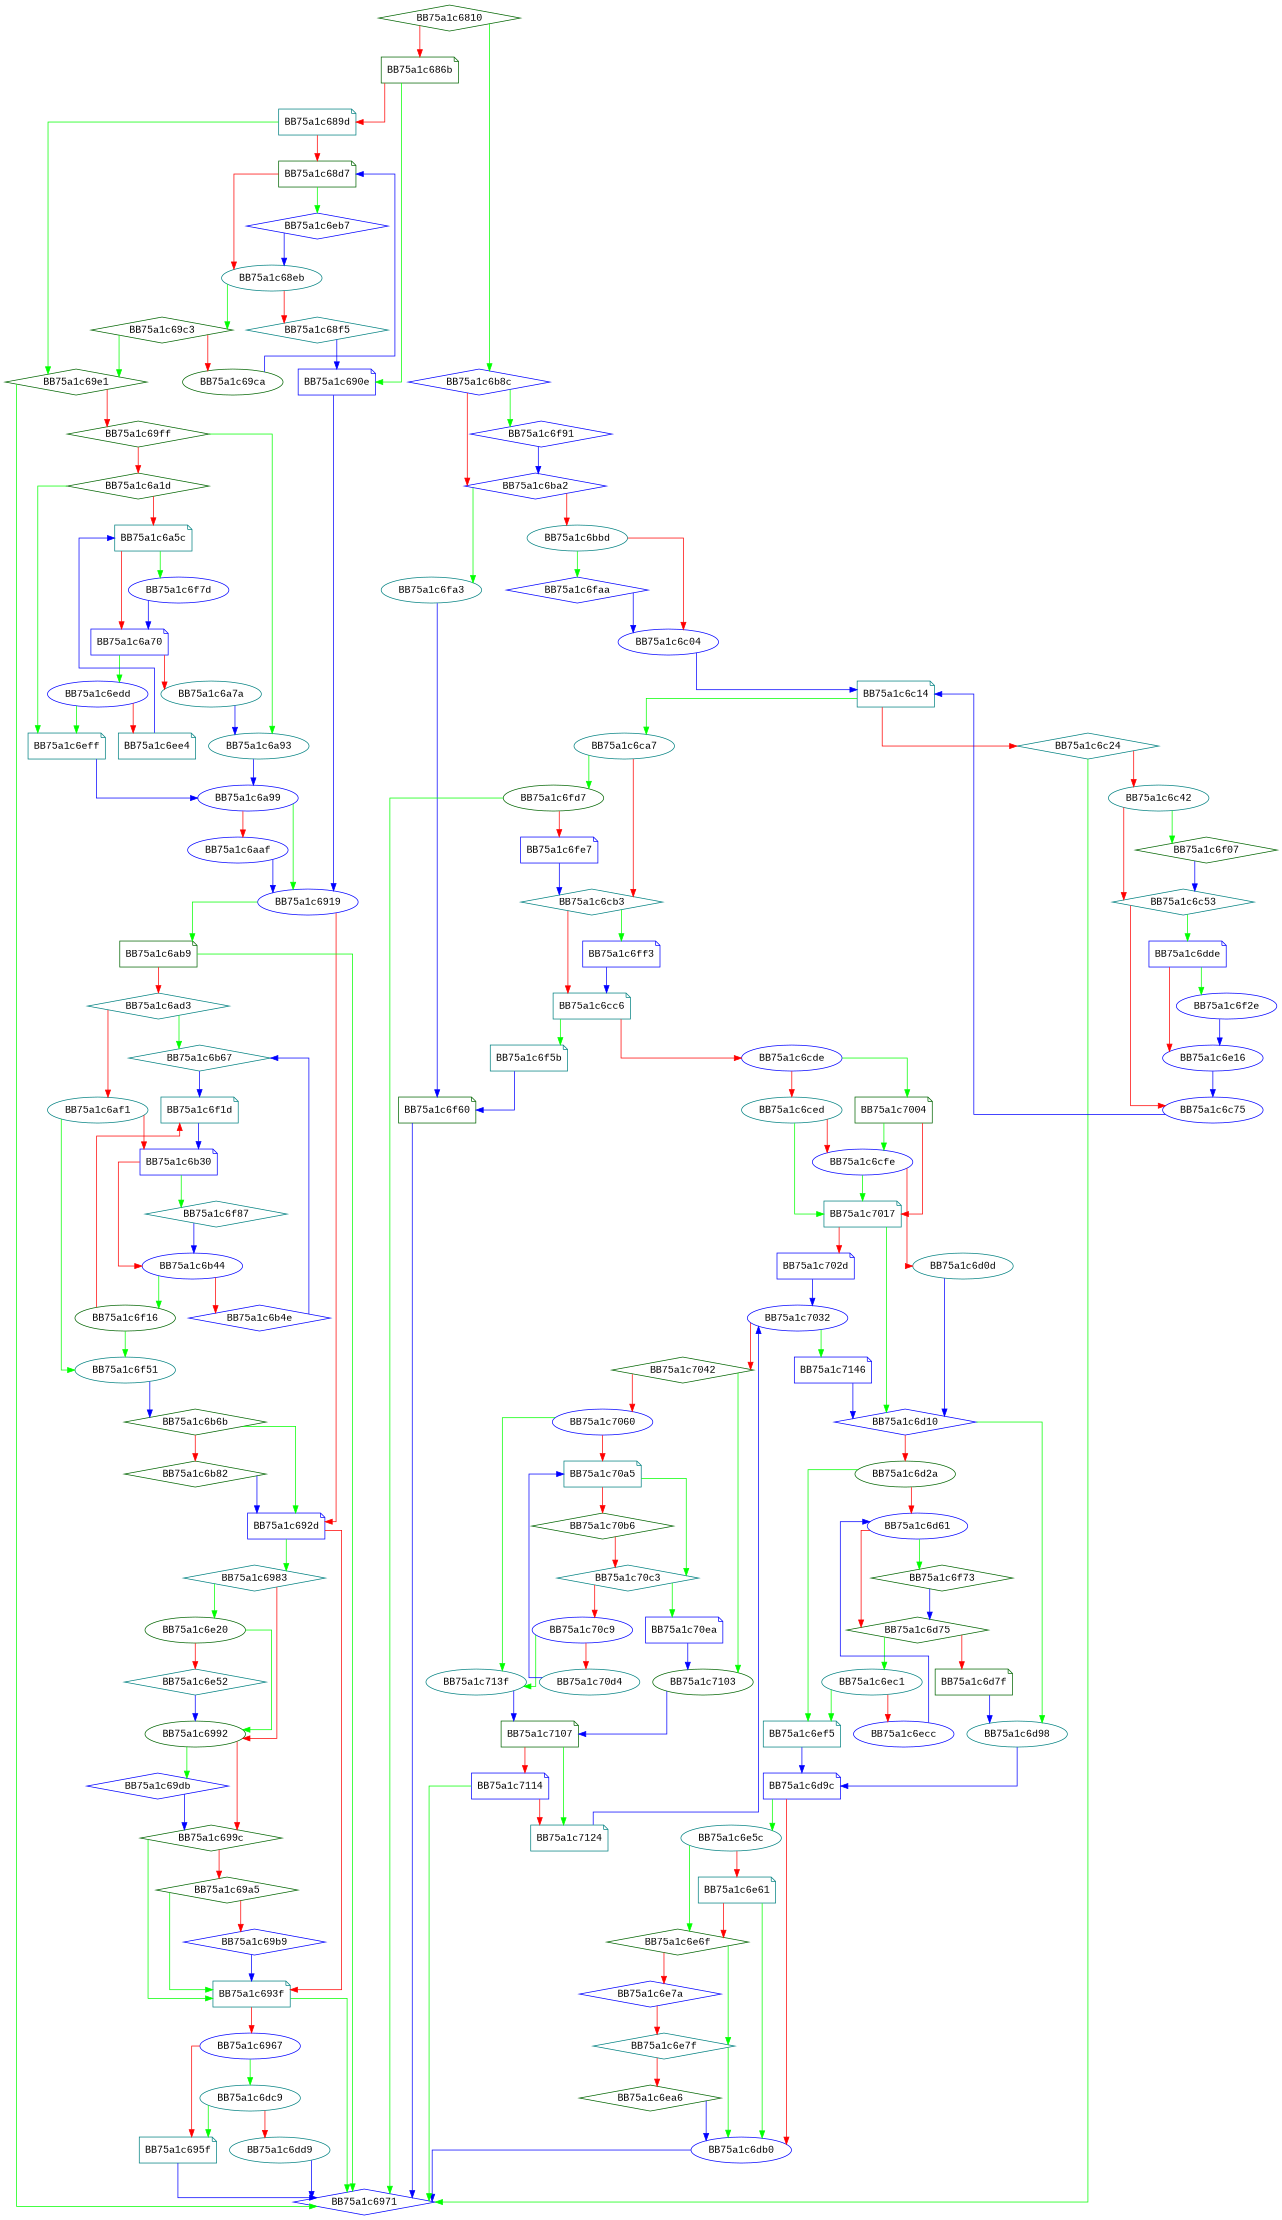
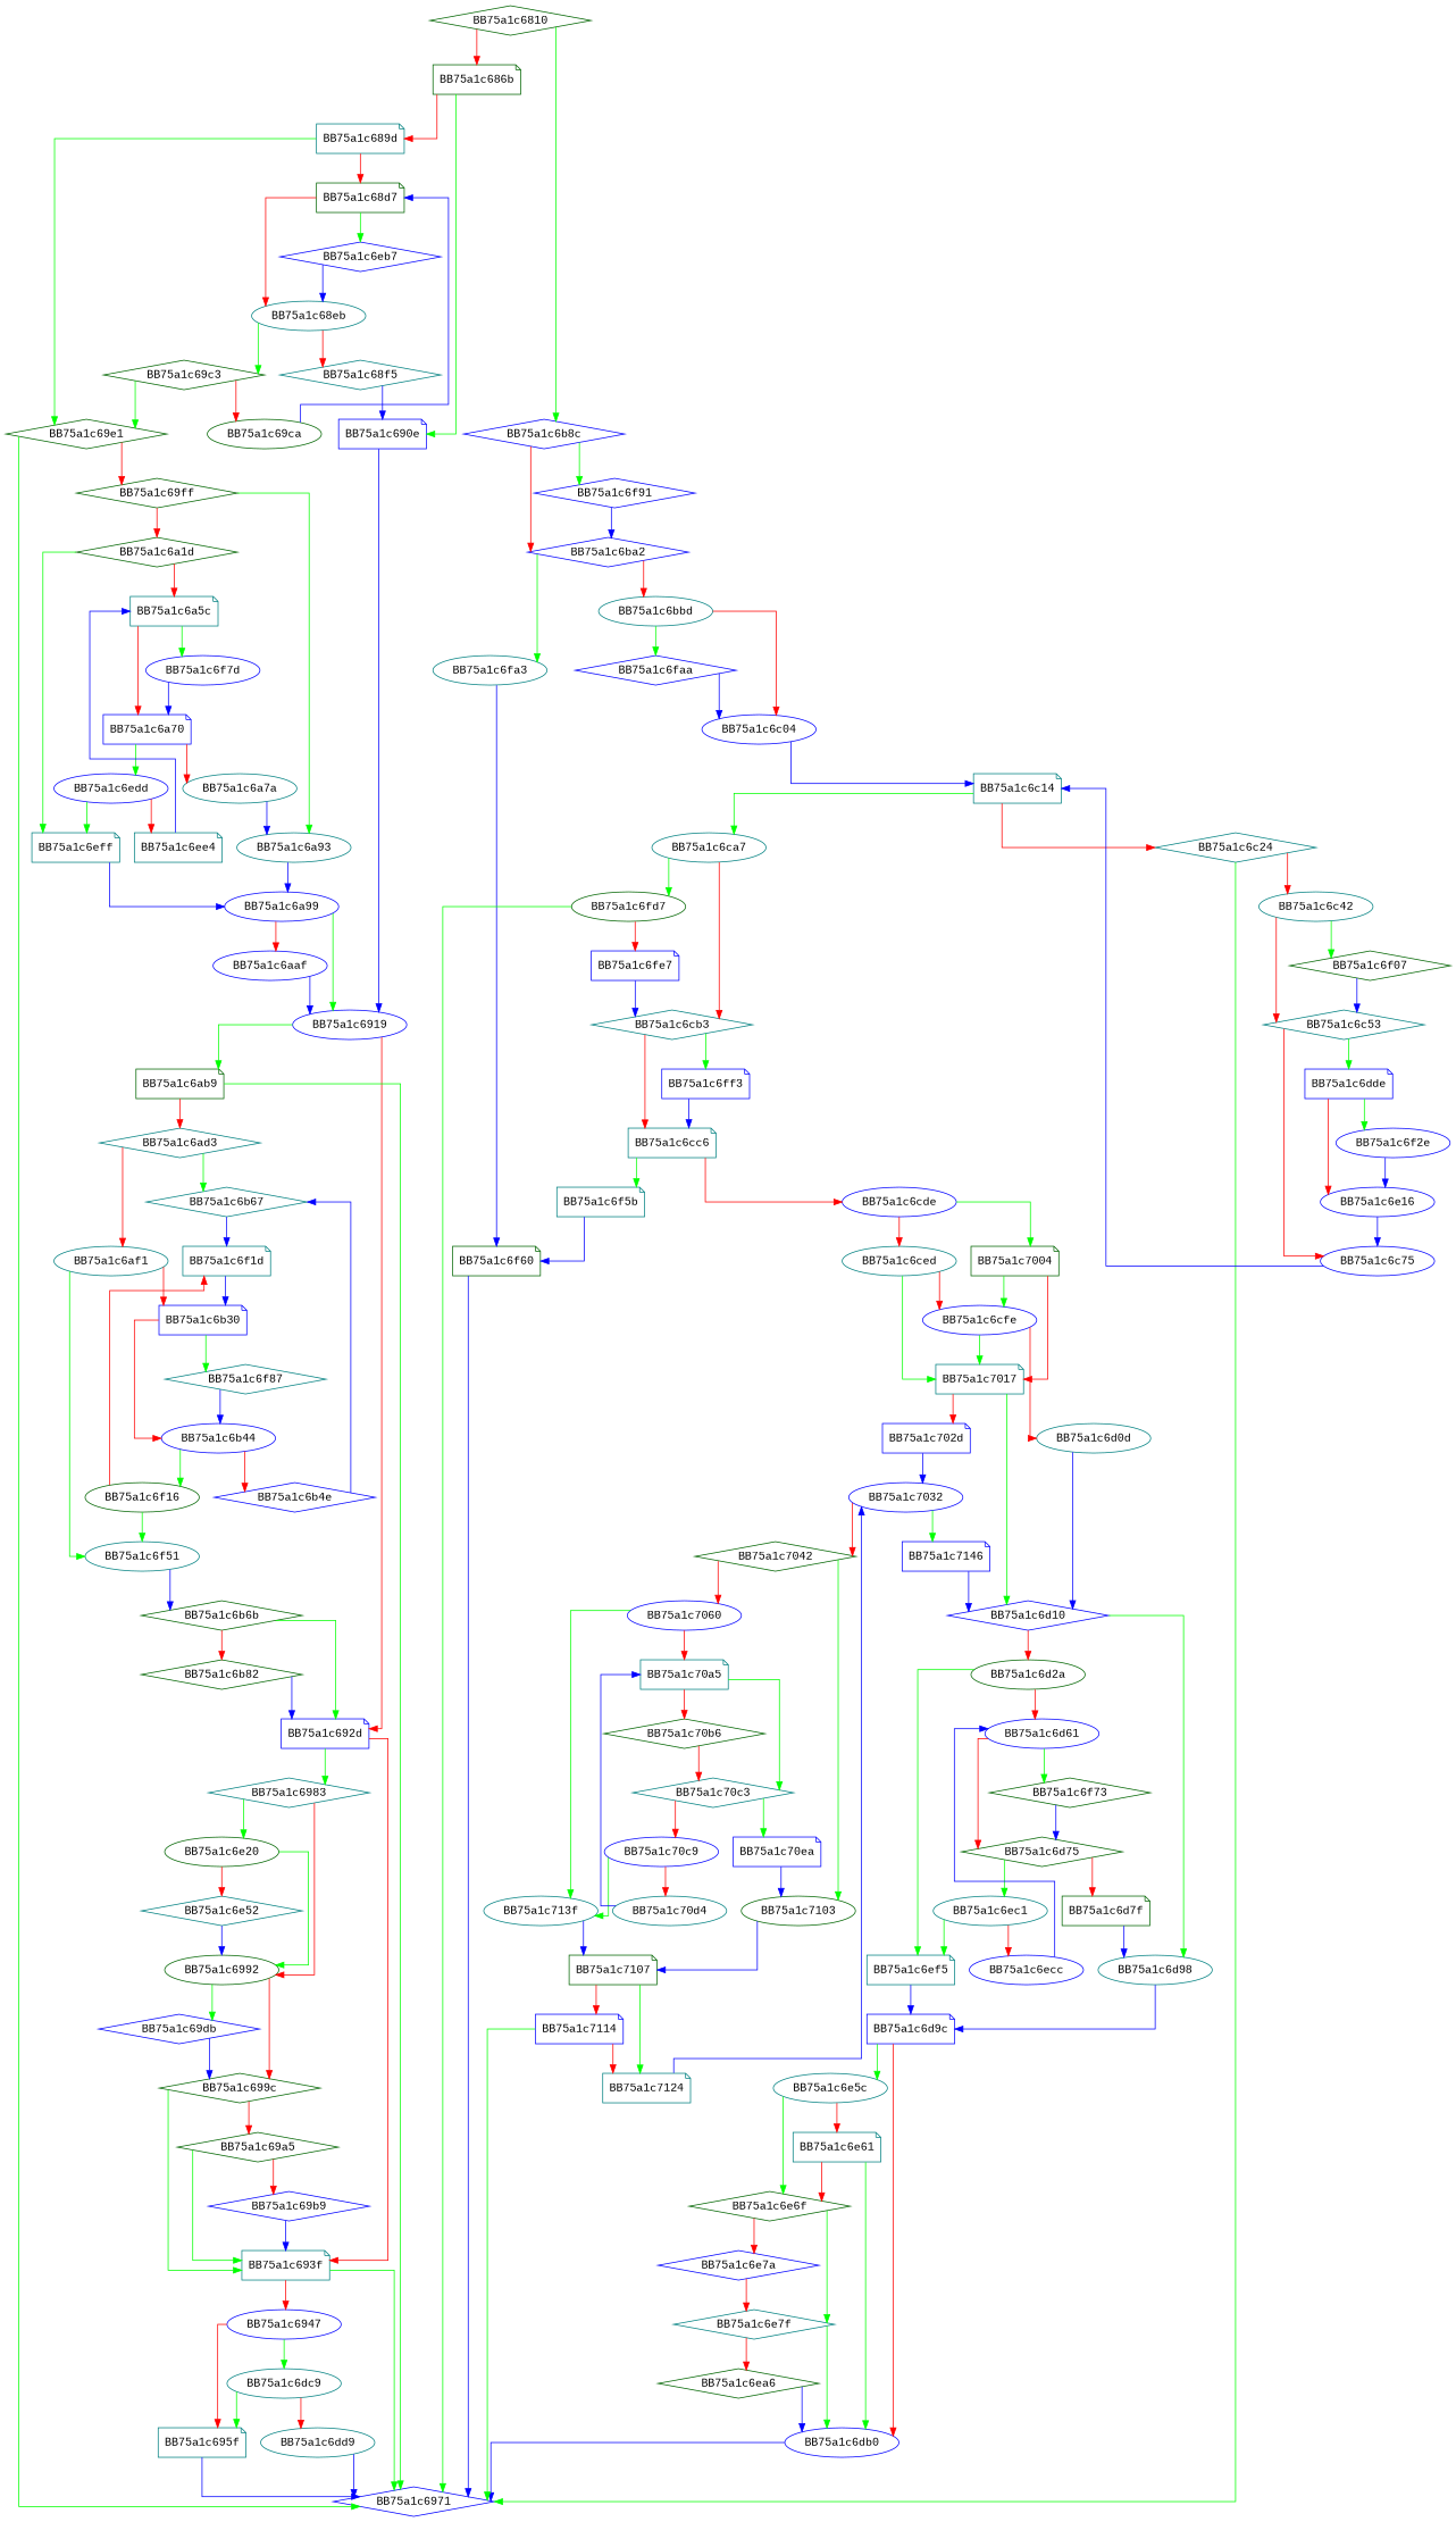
  digraph {
    fontname="Liberation Mono"
    splines=ortho
    node [color=teal fontname="Liberation Mono" shape=ellipse]
    edge [color=red fontname="Liberation Mono"]
    BB75a1c6810 [color=darkgreen shape=diamond]
    BB75a1c6b8c [color=blue shape=diamond]
    BB75a1c686b [color=darkgreen shape=note]
    BB75a1c6f91 [color=blue shape=diamond]
    BB75a1c6ba2 [color=blue shape=diamond]
    BB75a1c690e [color=blue shape=note]
    BB75a1c689d [shape=note]
    BB75a1c6fa3
    BB75a1c6bbd
    BB75a1c6919 [color=blue]
    BB75a1c69e1 [color=darkgreen shape=diamond]
    BB75a1c68d7 [color=darkgreen shape=note]
    BB75a1c6ab9 [color=darkgreen shape=note]
    BB75a1c692d [color=blue shape=note]
    BB75a1c6971 [color=blue shape=diamond]
    BB75a1c69ff [color=darkgreen shape=diamond]
    BB75a1c6eb7 [color=blue shape=diamond]
    BB75a1c68eb
    BB75a1c6a93
    BB75a1c6a1d [color=darkgreen shape=diamond]
    BB75a1c69c3 [color=darkgreen shape=diamond]
    BB75a1c68f5 [shape=diamond]
    BB75a1c69ca [color=darkgreen]
    BB75a1c6ad3 [shape=diamond]
    BB75a1c6983 [shape=diamond]
    BB75a1c693f [shape=note]
    BB75a1c6b67 [shape=diamond]
    BB75a1c6af1
    BB75a1c6e20 [color=darkgreen]
    BB75a1c6992 [color=darkgreen]
-   BB75a1c6947 [color=blue label=BB75a1c6967]
+   BB75a1c6947 [color=blue]
    BB75a1c6e52 [shape=diamond]
    BB75a1c69db [color=blue shape=diamond]
    BB75a1c699c [color=darkgreen shape=diamond]
    BB75a1c6dc9
    BB75a1c695f [shape=note]
    BB75a1c6dd9
    BB75a1c69a5 [color=darkgreen shape=diamond]
    BB75a1c69b9 [color=blue shape=diamond]
    BB75a1c6a99 [color=blue]
    BB75a1c6eff [shape=note]
    BB75a1c6a5c [shape=note]
    BB75a1c6aaf [color=blue]
    BB75a1c6f7d [color=blue]
    BB75a1c6a70 [color=blue shape=note]
    BB75a1c6edd [color=blue]
    BB75a1c6a7a
    BB75a1c6ee4 [shape=note]
    BB75a1c6f1d [shape=note]
    BB75a1c6f51
    BB75a1c6b30 [color=blue shape=note]
    BB75a1c6b6b [color=darkgreen shape=diamond]
    BB75a1c6b82 [color=darkgreen shape=diamond]
    BB75a1c6f87 [shape=diamond]
    BB75a1c6b44 [color=blue]
    BB75a1c6f16 [color=darkgreen]
    BB75a1c6b4e [color=blue shape=diamond]
    BB75a1c6f60 [color=darkgreen shape=note]
    BB75a1c6faa [color=blue shape=diamond]
    BB75a1c6c04 [color=blue]
    BB75a1c6c14 [shape=note]
    BB75a1c6ca7
    BB75a1c6c24 [shape=diamond]
    BB75a1c6fd7 [color=darkgreen]
    BB75a1c6cb3 [shape=diamond]
    BB75a1c6c42
    BB75a1c6fe7 [color=blue shape=note]
    BB75a1c6ff3 [color=blue shape=note]
    BB75a1c6cc6 [shape=note]
    BB75a1c6f07 [color=darkgreen shape=diamond]
    BB75a1c6c53 [shape=diamond]
    BB75a1c6dde [color=blue shape=note]
    BB75a1c6c75 [color=blue]
    BB75a1c6f2e [color=blue]
    BB75a1c6e16 [color=blue]
    BB75a1c6f5b [shape=note]
    BB75a1c6cde [color=blue]
    BB75a1c7004 [color=darkgreen shape=note]
    BB75a1c6ced
    BB75a1c7017 [shape=note]
    BB75a1c6cfe [color=blue]
    BB75a1c6d10 [color=blue shape=diamond]
    BB75a1c702d [color=blue shape=note]
    BB75a1c6d0d
    BB75a1c6d98
    BB75a1c6d2a [color=darkgreen]
    BB75a1c7032 [color=blue]
    BB75a1c6d9c [color=blue shape=note]
    BB75a1c6ef5 [shape=note]
    BB75a1c6d61 [color=blue]
    BB75a1c6e5c
    BB75a1c6db0 [color=blue]
    BB75a1c6f73 [color=darkgreen shape=diamond]
    BB75a1c6d75 [color=darkgreen shape=diamond]
    BB75a1c6ec1
    BB75a1c6d7f [color=darkgreen shape=note]
    BB75a1c6ecc [color=blue]
    BB75a1c6e6f [color=darkgreen shape=diamond]
    BB75a1c6e61 [shape=note]
    BB75a1c6e7f [shape=diamond]
    BB75a1c6e7a [color=blue shape=diamond]
    BB75a1c6ea6 [color=darkgreen shape=diamond]
    BB75a1c7146 [color=blue shape=note]
    BB75a1c7042 [color=darkgreen shape=diamond]
    BB75a1c7103 [color=darkgreen]
    BB75a1c7060 [color=blue]
    BB75a1c7107 [color=darkgreen shape=note]
    BB75a1c713f
    BB75a1c70a5 [shape=note]
    BB75a1c7124 [shape=note]
    BB75a1c7114 [color=blue shape=note]
    BB75a1c70c3 [shape=diamond]
    BB75a1c70b6 [color=darkgreen shape=diamond]
    BB75a1c70ea [color=blue shape=note]
    BB75a1c70c9 [color=blue]
    BB75a1c70d4
    BB75a1c6810 -> BB75a1c6b8c [color=green]
    BB75a1c6810 -> BB75a1c686b
    BB75a1c6b8c -> BB75a1c6f91 [color=green]
    BB75a1c6b8c -> BB75a1c6ba2
    BB75a1c686b -> BB75a1c690e [color=green]
    BB75a1c686b -> BB75a1c689d
    BB75a1c6f91 -> BB75a1c6ba2 [color=blue]
    BB75a1c6ba2 -> BB75a1c6fa3 [color=green]
    BB75a1c6ba2 -> BB75a1c6bbd
    BB75a1c690e -> BB75a1c6919 [color=blue]
    BB75a1c689d -> BB75a1c69e1 [color=green]
    BB75a1c689d -> BB75a1c68d7
    BB75a1c6fa3 -> BB75a1c6f60 [color=blue]
    BB75a1c6bbd -> BB75a1c6faa [color=green]
    BB75a1c6bbd -> BB75a1c6c04
    BB75a1c6919 -> BB75a1c6ab9 [color=green]
    BB75a1c6919 -> BB75a1c692d
    BB75a1c69e1 -> BB75a1c6971 [color=green]
    BB75a1c69e1 -> BB75a1c69ff
    BB75a1c68d7 -> BB75a1c6eb7 [color=green]
    BB75a1c68d7 -> BB75a1c68eb
    BB75a1c6ab9 -> BB75a1c6971 [color=green]
    BB75a1c6ab9 -> BB75a1c6ad3
    BB75a1c692d -> BB75a1c6983 [color=green]
    BB75a1c692d -> BB75a1c693f
    BB75a1c69ff -> BB75a1c6a93 [color=green]
    BB75a1c69ff -> BB75a1c6a1d
    BB75a1c6eb7 -> BB75a1c68eb [color=blue]
    BB75a1c68eb -> BB75a1c69c3 [color=green]
    BB75a1c68eb -> BB75a1c68f5
    BB75a1c6a93 -> BB75a1c6a99 [color=blue]
    BB75a1c6a1d -> BB75a1c6eff [color=green]
    BB75a1c6a1d -> BB75a1c6a5c
    BB75a1c69c3 -> BB75a1c69e1 [color=green]
    BB75a1c69c3 -> BB75a1c69ca
    BB75a1c68f5 -> BB75a1c690e [color=blue]
    BB75a1c69ca -> BB75a1c68d7 [color=blue]
    BB75a1c6ad3 -> BB75a1c6b67 [color=green]
    BB75a1c6ad3 -> BB75a1c6af1
    BB75a1c6983 -> BB75a1c6e20 [color=green]
    BB75a1c6983 -> BB75a1c6992
    BB75a1c693f -> BB75a1c6971 [color=green]
    BB75a1c693f -> BB75a1c6947
    BB75a1c6b67 -> BB75a1c6f1d [color=blue]
    BB75a1c6af1 -> BB75a1c6f51 [color=green]
    BB75a1c6af1 -> BB75a1c6b30
    BB75a1c6e20 -> BB75a1c6992 [color=green]
    BB75a1c6e20 -> BB75a1c6e52
    BB75a1c6992 -> BB75a1c69db [color=green]
    BB75a1c6992 -> BB75a1c699c
    BB75a1c6947 -> BB75a1c6dc9 [color=green]
    BB75a1c6947 -> BB75a1c695f
    BB75a1c6e52 -> BB75a1c6992 [color=blue]
    BB75a1c69db -> BB75a1c699c [color=blue]
    BB75a1c699c -> BB75a1c693f [color=green]
    BB75a1c699c -> BB75a1c69a5
    BB75a1c6dc9 -> BB75a1c695f [color=green]
    BB75a1c6dc9 -> BB75a1c6dd9
    BB75a1c695f -> BB75a1c6971 [color=blue]
    BB75a1c6dd9 -> BB75a1c6971 [color=blue]
    BB75a1c69a5 -> BB75a1c693f [color=green]
    BB75a1c69a5 -> BB75a1c69b9
    BB75a1c69b9 -> BB75a1c693f [color=blue]
    BB75a1c6a99 -> BB75a1c6919 [color=green]
    BB75a1c6a99 -> BB75a1c6aaf
    BB75a1c6eff -> BB75a1c6a99 [color=blue]
    BB75a1c6a5c -> BB75a1c6f7d [color=green]
    BB75a1c6a5c -> BB75a1c6a70
    BB75a1c6aaf -> BB75a1c6919 [color=blue]
    BB75a1c6f7d -> BB75a1c6a70 [color=blue]
    BB75a1c6a70 -> BB75a1c6edd [color=green]
    BB75a1c6a70 -> BB75a1c6a7a
    BB75a1c6edd -> BB75a1c6eff [color=green]
    BB75a1c6edd -> BB75a1c6ee4
    BB75a1c6a7a -> BB75a1c6a93 [color=blue]
    BB75a1c6ee4 -> BB75a1c6a5c [color=blue]
    BB75a1c6f1d -> BB75a1c6b30 [color=blue]
    BB75a1c6f51 -> BB75a1c6b6b [color=blue]
    BB75a1c6b30 -> BB75a1c6f87 [color=green]
    BB75a1c6b30 -> BB75a1c6b44
    BB75a1c6b6b -> BB75a1c692d [color=green]
    BB75a1c6b6b -> BB75a1c6b82
    BB75a1c6b82 -> BB75a1c692d [color=blue]
    BB75a1c6f87 -> BB75a1c6b44 [color=blue]
    BB75a1c6b44 -> BB75a1c6f16 [color=green]
    BB75a1c6b44 -> BB75a1c6b4e
    BB75a1c6f16 -> BB75a1c6f1d
    BB75a1c6f16 -> BB75a1c6f51 [color=green]
    BB75a1c6b4e -> BB75a1c6b67 [color=blue]
    BB75a1c6f60 -> BB75a1c6971 [color=blue]
    BB75a1c6faa -> BB75a1c6c04 [color=blue]
    BB75a1c6c04 -> BB75a1c6c14 [color=blue]
    BB75a1c6c14 -> BB75a1c6ca7 [color=green]
    BB75a1c6c14 -> BB75a1c6c24
    BB75a1c6ca7 -> BB75a1c6fd7 [color=green]
    BB75a1c6ca7 -> BB75a1c6cb3
    BB75a1c6c24 -> BB75a1c6971 [color=green]
    BB75a1c6c24 -> BB75a1c6c42
    BB75a1c6fd7 -> BB75a1c6971 [color=green]
    BB75a1c6fd7 -> BB75a1c6fe7
    BB75a1c6cb3 -> BB75a1c6ff3 [color=green]
    BB75a1c6cb3 -> BB75a1c6cc6
    BB75a1c6c42 -> BB75a1c6f07 [color=green]
    BB75a1c6c42 -> BB75a1c6c53
    BB75a1c6fe7 -> BB75a1c6cb3 [color=blue]
    BB75a1c6ff3 -> BB75a1c6cc6 [color=blue]
    BB75a1c6cc6 -> BB75a1c6f5b [color=green]
    BB75a1c6cc6 -> BB75a1c6cde
    BB75a1c6f07 -> BB75a1c6c53 [color=blue]
    BB75a1c6c53 -> BB75a1c6dde [color=green]
    BB75a1c6c53 -> BB75a1c6c75
    BB75a1c6dde -> BB75a1c6f2e [color=green]
    BB75a1c6dde -> BB75a1c6e16
    BB75a1c6c75 -> BB75a1c6c14 [color=blue]
    BB75a1c6f2e -> BB75a1c6e16 [color=blue]
    BB75a1c6e16 -> BB75a1c6c75 [color=blue]
    BB75a1c6f5b -> BB75a1c6f60 [color=blue]
    BB75a1c6cde -> BB75a1c7004 [color=green]
    BB75a1c6cde -> BB75a1c6ced
    BB75a1c7004 -> BB75a1c7017
    BB75a1c7004 -> BB75a1c6cfe [color=green]
    BB75a1c6ced -> BB75a1c7017 [color=green]
    BB75a1c6ced -> BB75a1c6cfe
    BB75a1c7017 -> BB75a1c6d10 [color=green]
    BB75a1c7017 -> BB75a1c702d
    BB75a1c6cfe -> BB75a1c7017 [color=green]
    BB75a1c6cfe -> BB75a1c6d0d
    BB75a1c6d10 -> BB75a1c6d98 [color=green]
    BB75a1c6d10 -> BB75a1c6d2a
    BB75a1c702d -> BB75a1c7032 [color=blue]
    BB75a1c6d0d -> BB75a1c6d10 [color=blue]
    BB75a1c6d98 -> BB75a1c6d9c [color=blue]
    BB75a1c6d2a -> BB75a1c6ef5 [color=green]
    BB75a1c6d2a -> BB75a1c6d61
    BB75a1c7032 -> BB75a1c7146 [color=green]
    BB75a1c7032 -> BB75a1c7042
    BB75a1c6d9c -> BB75a1c6e5c [color=green]
    BB75a1c6d9c -> BB75a1c6db0
    BB75a1c6ef5 -> BB75a1c6d9c [color=blue]
    BB75a1c6d61 -> BB75a1c6f73 [color=green]
    BB75a1c6d61 -> BB75a1c6d75
    BB75a1c6e5c -> BB75a1c6e6f [color=green]
    BB75a1c6e5c -> BB75a1c6e61
    BB75a1c6db0 -> BB75a1c6971 [color=blue]
    BB75a1c6f73 -> BB75a1c6d75 [color=blue]
    BB75a1c6d75 -> BB75a1c6ec1 [color=green]
    BB75a1c6d75 -> BB75a1c6d7f
    BB75a1c6ec1 -> BB75a1c6ef5 [color=green]
    BB75a1c6ec1 -> BB75a1c6ecc
    BB75a1c6d7f -> BB75a1c6d98 [color=blue]
    BB75a1c6ecc -> BB75a1c6d61 [color=blue]
    BB75a1c6e6f -> BB75a1c6e7f [color=green]
    BB75a1c6e6f -> BB75a1c6e7a
    BB75a1c6e61 -> BB75a1c6db0 [color=green]
    BB75a1c6e61 -> BB75a1c6e6f
    BB75a1c6e7f -> BB75a1c6db0 [color=green]
    BB75a1c6e7f -> BB75a1c6ea6
    BB75a1c6e7a -> BB75a1c6e7f
    BB75a1c6ea6 -> BB75a1c6db0 [color=blue]
    BB75a1c7146 -> BB75a1c6d10 [color=blue]
    BB75a1c7042 -> BB75a1c7103 [color=green]
    BB75a1c7042 -> BB75a1c7060
    BB75a1c7103 -> BB75a1c7107 [color=blue]
    BB75a1c7060 -> BB75a1c713f [color=green]
    BB75a1c7060 -> BB75a1c70a5
    BB75a1c7107 -> BB75a1c7124 [color=green]
    BB75a1c7107 -> BB75a1c7114
    BB75a1c713f -> BB75a1c7107 [color=blue]
    BB75a1c70a5 -> BB75a1c70c3 [color=green]
    BB75a1c70a5 -> BB75a1c70b6
    BB75a1c7124 -> BB75a1c7032 [color=blue]
    BB75a1c7114 -> BB75a1c6971 [color=green]
    BB75a1c7114 -> BB75a1c7124
    BB75a1c70c3 -> BB75a1c70ea [color=green]
    BB75a1c70c3 -> BB75a1c70c9
    BB75a1c70b6 -> BB75a1c70c3
    BB75a1c70ea -> BB75a1c7103 [color=blue]
    BB75a1c70c9 -> BB75a1c713f [color=green]
    BB75a1c70c9 -> BB75a1c70d4
    BB75a1c70d4 -> BB75a1c70a5 [color=blue]
  }
